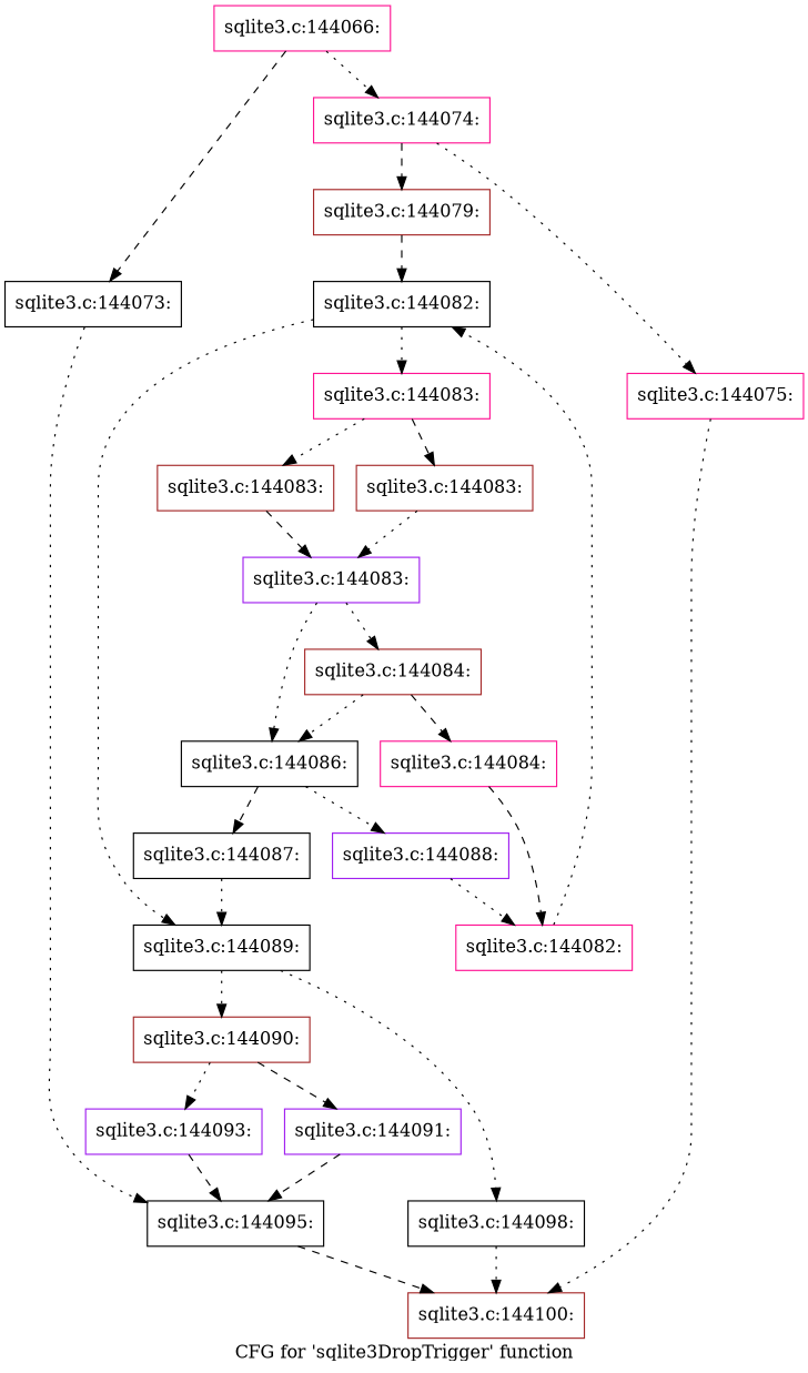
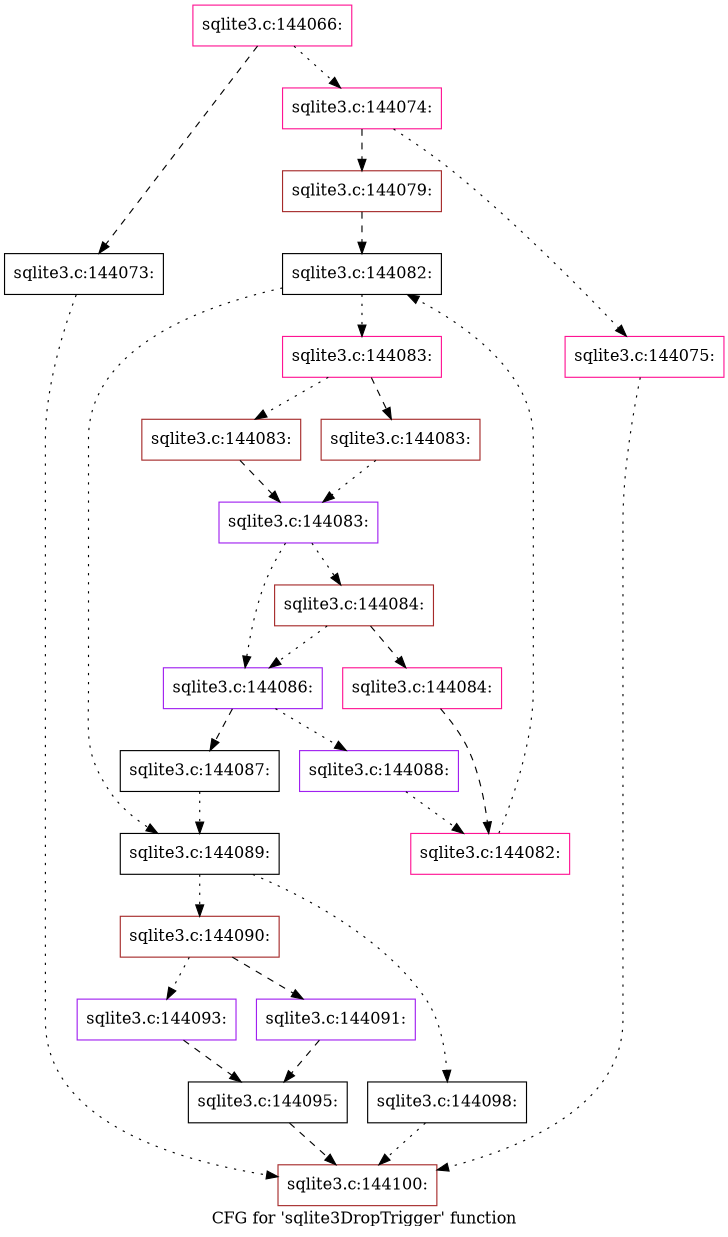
  digraph {
    label="CFG for 'sqlite3DropTrigger' function"
    node [color=black shape=record]
    edge [style=dotted]
    n1 [color=deeppink label="{sqlite3.c:144066:}"]
    n2 [label="{sqlite3.c:144073:}"]
    n3 [color=deeppink label="{sqlite3.c:144074:}"]
    n4 [color=brown label="{sqlite3.c:144100:}"]
    n5 [color=deeppink label="{sqlite3.c:144075:}"]
    n6 [color=brown label="{sqlite3.c:144079:}"]
    n7 [label="{sqlite3.c:144082:}"]
    n8 [color=deeppink label="{sqlite3.c:144083:}"]
    n9 [label="{sqlite3.c:144089:}"]
    n10 [color=brown label="{sqlite3.c:144083:}"]
    n11 [color=brown label="{sqlite3.c:144083:}"]
    n12 [label="{sqlite3.c:144098:}"]
    n13 [color=brown label="{sqlite3.c:144090:}"]
    n14 [color=purple label="{sqlite3.c:144083:}"]
    n15 [color=purple label="{sqlite3.c:144093:}"]
    n16 [color=purple label="{sqlite3.c:144091:}"]
    n17 [color=brown label="{sqlite3.c:144084:}"]
-   n18 [label="{sqlite3.c:144086:}"]
+   n18 [color=purple label="{sqlite3.c:144086:}"]
    n19 [color=deeppink label="{sqlite3.c:144084:}"]
    n20 [label="{sqlite3.c:144087:}"]
    n21 [color=purple label="{sqlite3.c:144088:}"]
    n22 [color=deeppink label="{sqlite3.c:144082:}"]
    n23 [label="{sqlite3.c:144095:}"]
    n1 -> n2 [style=dashed]
    n1 -> n3
-   n2 -> n23
+   n2 -> n4
    n3 -> n5
    n3 -> n6 [style=dashed]
    n5 -> n4
    n6 -> n7 [style=dashed]
    n7 -> n8
    n7 -> n9
    n8 -> n10
    n8 -> n11 [style=dashed]
    n9 -> n12
    n9 -> n13
    n10 -> n14 [style=dashed]
    n11 -> n14
    n12 -> n4
    n13 -> n15
    n13 -> n16 [style=dashed]
    n14 -> n17
    n14 -> n18
    n15 -> n23 [style=dashed]
    n16 -> n23 [style=dashed]
    n17 -> n18
    n17 -> n19 [style=dashed]
    n18 -> n20 [style=dashed]
    n18 -> n21
    n19 -> n22 [style=dashed]
    n20 -> n9
    n21 -> n22
    n22 -> n7
    n23 -> n4 [style=dashed]
  }
